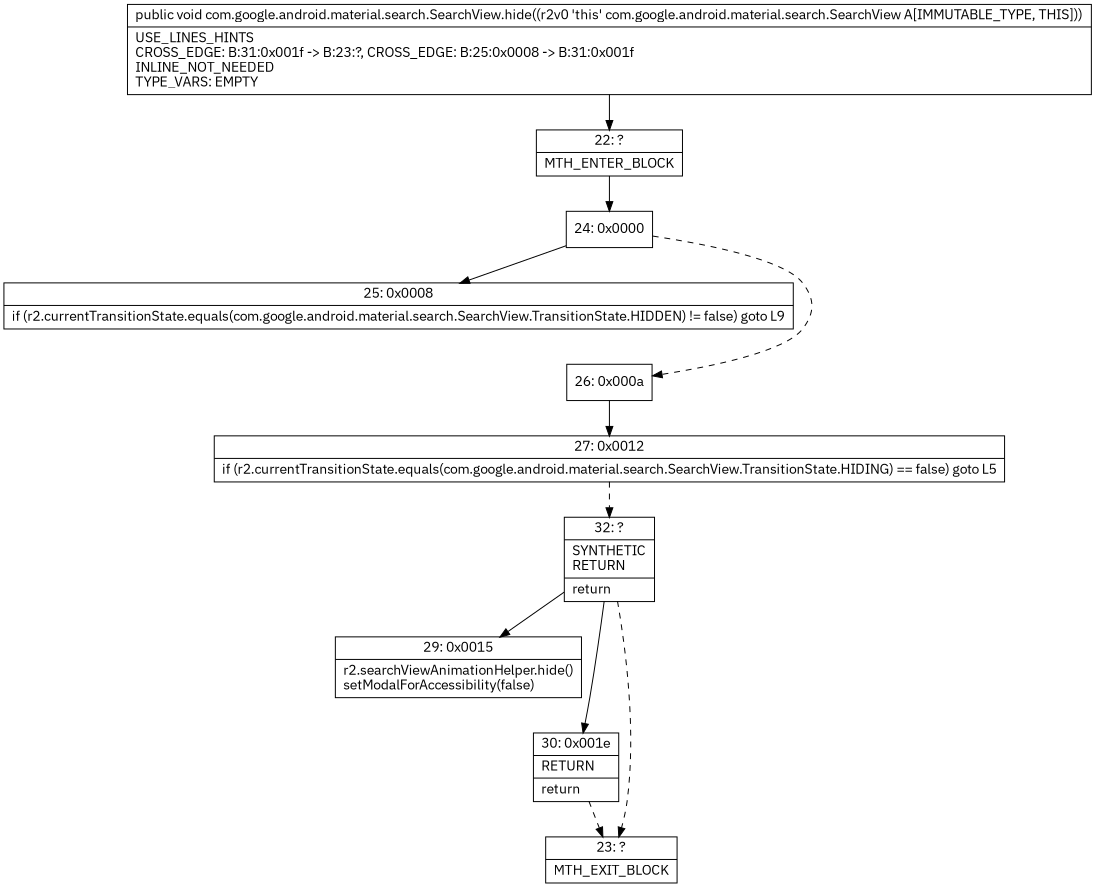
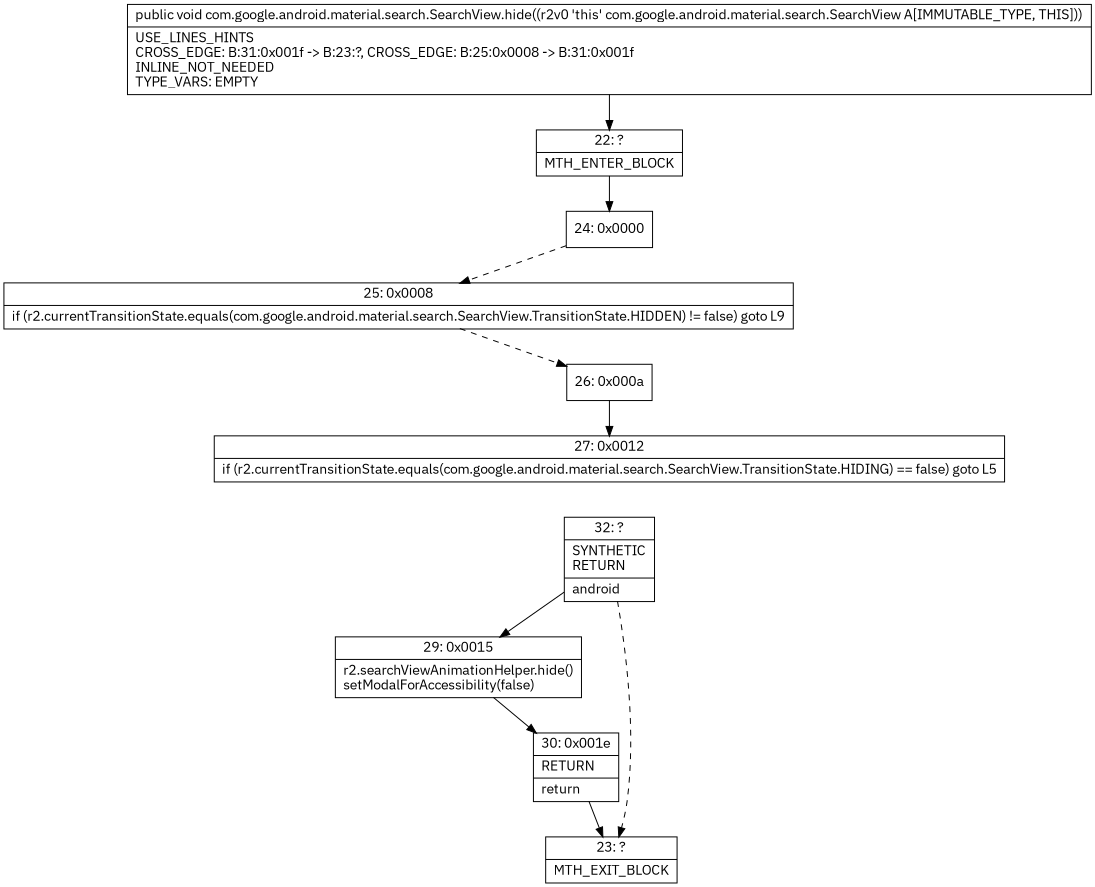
  digraph {
    fontname="IBM Plex Sans"
    node [fontname="IBM Plex Sans" shape=record]
    edge [fontname="IBM Plex Sans"]
    n1 [label="{22\:\ ?|MTH_ENTER_BLOCK\l}"]
    n2 [label="{24\:\ 0x0000}"]
    n3 [label="{25\:\ 0x0008|if (r2.currentTransitionState.equals(com.google.android.material.search.SearchView.TransitionState.HIDDEN) != false) goto L9\l}"]
    n4 [label="{26\:\ 0x000a}"]
    n5 [label="{27\:\ 0x0012|if (r2.currentTransitionState.equals(com.google.android.material.search.SearchView.TransitionState.HIDING) == false) goto L5\l}"]
-   n6 [label="{32\:\ ?|SYNTHETIC\lRETURN\l|return\l}"]
+   n6 [label="{32\:\ ?|SYNTHETIC\lRETURN\l|android\l}"]
    n7 [label="{29\:\ 0x0015|r2.searchViewAnimationHelper.hide()\lsetModalForAccessibility(false)\l}"]
    n8 [label="{30\:\ 0x001e|RETURN\l|return\l}"]
    n9 [label="{23\:\ ?|MTH_EXIT_BLOCK\l}"]
    n10 [label="{public void com.google.android.material.search.SearchView.hide((r2v0 'this' com.google.android.material.search.SearchView A[IMMUTABLE_TYPE, THIS]))  | USE_LINES_HINTS\lCROSS_EDGE: B:31:0x001f \-\> B:23:?, CROSS_EDGE: B:25:0x0008 \-\> B:31:0x001f\lINLINE_NOT_NEEDED\lTYPE_VARS: EMPTY\l}"]
    n1 -> n2
-   n2 -> n3
-   n2 -> n4 [style=dashed]
+   n2 -> n3 [style=dashed]
+   n3 -> n4 [style=dashed]
    n4 -> n5
-   n5 -> n6 [style=dashed]
    n6 -> n7
    n6 -> n9 [style=dashed]
-   n6 -> n8
-   n8 -> n9 [style=dashed]
+   n7 -> n8
+   n8 -> n9
    n10 -> n1
  }
